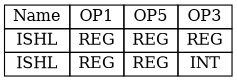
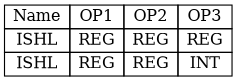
  digraph {
    nodesep=0.5
    ranksep=2
    rankdir=LR
-   n1 [label=< <table border="0" cellborder="1" cellspacing="0"> <tr><td> Name </td> <td> OP1 </td><td> OP5 </td><td> OP3 </td> </tr> <tr><td> ISHL </td><td> REG </td><td> REG </td><td> REG </td> </tr> <tr><td> ISHL </td><td> REG </td><td> REG </td><td> INT </td> </tr> </table>> shape=plain]
+   n1 [label=< <table border="0" cellborder="1" cellspacing="0"> <tr><td> Name </td> <td> OP1 </td><td> OP2 </td><td> OP3 </td> </tr> <tr><td> ISHL </td><td> REG </td><td> REG </td><td> REG </td> </tr> <tr><td> ISHL </td><td> REG </td><td> REG </td><td> INT </td> </tr> </table>> shape=plain]
  }
